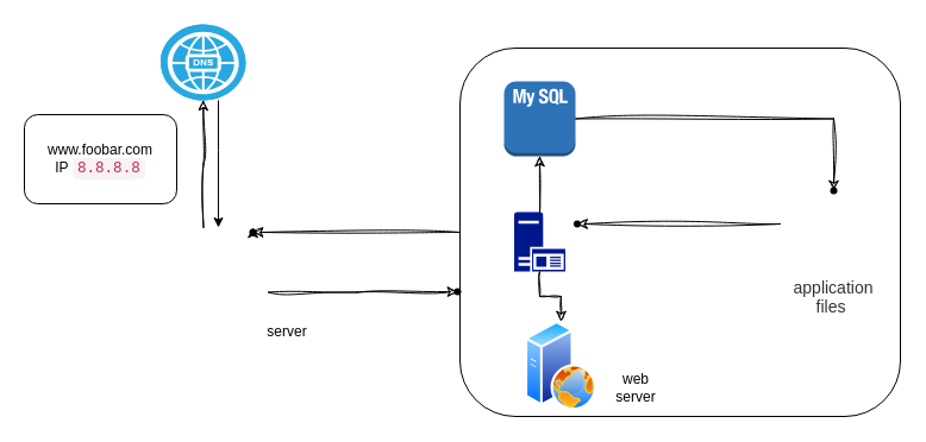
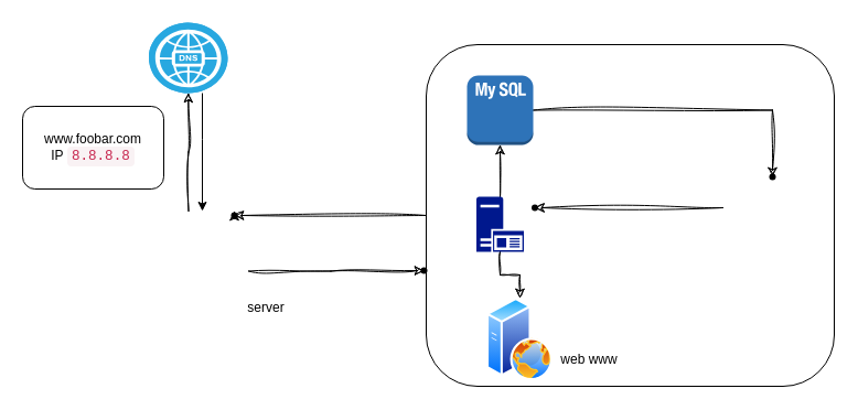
  <mxCell id="0" />
  <mxCell id="1" parent="0" />
  <mxCell id="2" value="" style="edgeStyle=orthogonalEdgeStyle;rounded=0;sketch=1;hachureGap=4;jiggle=2;curveFitting=1;orthogonalLoop=1;jettySize=auto;html=1;fontFamily=Helvetica;fontSize=12;fontColor=default;" edge="1" parent="1" source="3" target="18"><mxGeometry relative="1" as="geometry" /></mxCell>
  <mxCell id="3" value="" style="rounded=1;whiteSpace=wrap;html=1;direction=south;rotation=0;" vertex="1" parent="1"><mxGeometry x="386" y="40" width="370" height="310" as="geometry" /></mxCell>
  <mxCell id="4" style="edgeStyle=orthogonalEdgeStyle;rounded=0;orthogonalLoop=1;jettySize=auto;html=1;" edge="1" parent="1" source="5" target="8"><mxGeometry relative="1" as="geometry"><mxPoint x="428" y="141" as="targetPoint" /><Array as="points"><mxPoint x="183" y="126" /><mxPoint x="183" y="126" /></Array></mxGeometry></mxCell>
  <mxCell id="5" value="" style="fillColor=#28A8E0;verticalLabelPosition=bottom;sketch=0;html=1;strokeColor=#ffffff;verticalAlign=top;align=center;points=[[0.145,0.145,0],[0.5,0,0],[0.855,0.145,0],[1,0.5,0],[0.855,0.855,0],[0.5,1,0],[0.145,0.855,0],[0,0.5,0]];pointerEvents=1;shape=mxgraph.cisco_safe.compositeIcon;bgIcon=ellipse;resIcon=mxgraph.cisco_safe.capability.dns;" vertex="1" parent="1"><mxGeometry x="134.5" y="20" width="71.5" height="64" as="geometry" /></mxCell>
  <mxCell id="6" value="" style="edgeStyle=orthogonalEdgeStyle;rounded=0;sketch=1;hachureGap=4;jiggle=2;curveFitting=1;orthogonalLoop=1;jettySize=auto;html=1;fontFamily=Helvetica;fontSize=12;fontColor=default;" edge="1" parent="1" source="8" target="19"><mxGeometry relative="1" as="geometry" /></mxCell>
  <mxCell id="7" value="" style="edgeStyle=orthogonalEdgeStyle;rounded=0;sketch=1;hachureGap=4;jiggle=2;curveFitting=1;orthogonalLoop=1;jettySize=auto;html=1;fontFamily=Helvetica;fontSize=12;fontColor=default;" edge="1" parent="1" source="8" target="5"><mxGeometry relative="1" as="geometry" /></mxCell>
  <mxCell id="8" value="" style="shape=image;html=1;verticalAlign=top;verticalLabelPosition=bottom;labelBackgroundColor=#ffffff;imageAspect=0;aspect=fixed;image=https://cdn1.iconfinder.com/data/icons/nuvola2/128x128/apps/mycomputer.png" vertex="1" parent="1"><mxGeometry x="116" y="191" width="109" height="109" as="geometry" /></mxCell>
  <mxCell id="9" value="" style="edgeStyle=orthogonalEdgeStyle;rounded=0;sketch=1;hachureGap=4;jiggle=2;curveFitting=1;orthogonalLoop=1;jettySize=auto;html=1;fontFamily=Helvetica;fontSize=12;fontColor=default;" edge="1" parent="1" source="10" target="21"><mxGeometry relative="1" as="geometry" /></mxCell>
  <mxCell id="10" value="" style="outlineConnect=0;dashed=0;verticalLabelPosition=bottom;verticalAlign=top;align=center;html=1;shape=mxgraph.aws3.mysql_db_instance_2;fillColor=#2E73B8;gradientColor=none;" vertex="1" parent="1"><mxGeometry x="423" y="68" width="60" height="63" as="geometry" /></mxCell>
  <mxCell id="11" value="" style="edgeStyle=orthogonalEdgeStyle;rounded=0;sketch=1;hachureGap=4;jiggle=2;curveFitting=1;orthogonalLoop=1;jettySize=auto;html=1;fontFamily=Helvetica;fontSize=12;fontColor=default;" edge="1" parent="1" source="13" target="10"><mxGeometry relative="1" as="geometry" /></mxCell>
  <mxCell id="12" value="" style="edgeStyle=orthogonalEdgeStyle;rounded=0;sketch=1;hachureGap=4;jiggle=2;curveFitting=1;orthogonalLoop=1;jettySize=auto;html=1;fontFamily=Helvetica;fontSize=12;fontColor=default;" edge="1" parent="1" source="13" target="14"><mxGeometry relative="1" as="geometry" /></mxCell>
  <mxCell id="13" value="" style="sketch=0;aspect=fixed;pointerEvents=1;shadow=0;dashed=0;html=1;strokeColor=none;labelPosition=center;verticalLabelPosition=bottom;verticalAlign=top;align=center;fillColor=#00188D;shape=mxgraph.mscae.enterprise.application_server2" vertex="1" parent="1"><mxGeometry x="431.5" y="178" width="43" height="50" as="geometry" /></mxCell>
  <mxCell id="14" value="" style="image;aspect=fixed;perimeter=ellipsePerimeter;html=1;align=center;shadow=0;dashed=0;spacingTop=3;image=img/lib/active_directory/web_server.svg;" vertex="1" parent="1"><mxGeometry x="441" y="270" width="60" height="75" as="geometry" /></mxCell>
  <mxCell id="15" value="" style="edgeStyle=orthogonalEdgeStyle;rounded=0;sketch=1;hachureGap=4;jiggle=2;curveFitting=1;orthogonalLoop=1;jettySize=auto;html=1;fontFamily=Helvetica;fontSize=12;fontColor=default;" edge="1" parent="1" source="16" target="20"><mxGeometry relative="1" as="geometry" /></mxCell>
  <mxCell id="16" value="" style="shape=image;html=1;verticalAlign=top;verticalLabelPosition=bottom;labelBackgroundColor=#ffffff;imageAspect=0;aspect=fixed;image=https://cdn1.iconfinder.com/data/icons/100-basic-for-user-interface/32/73-files-128.png;imageBorder=none;imageBackground=none;" vertex="1" parent="1"><mxGeometry x="655" y="148" width="80" height="80" as="geometry" /></mxCell>
  <mxCell id="17" value="" style="edgeStyle=orthogonalEdgeStyle;rounded=0;sketch=1;hachureGap=4;jiggle=2;curveFitting=1;orthogonalLoop=1;jettySize=auto;html=1;fontFamily=Helvetica;fontSize=12;fontColor=default;" edge="1" parent="1" source="18" target="8"><mxGeometry relative="1" as="geometry"><Array as="points"><mxPoint x="198" y="205" /><mxPoint x="198" y="205" /></Array></mxGeometry></mxCell>
  <mxCell id="18" value="" style="shape=waypoint;sketch=0;size=6;pointerEvents=1;points=[];fillColor=default;resizable=0;rotatable=0;perimeter=centerPerimeter;snapToPoint=1;rounded=1;" vertex="1" parent="1"><mxGeometry x="202" y="185" width="20" height="20" as="geometry" /></mxCell>
  <mxCell id="19" value="" style="shape=waypoint;sketch=0;size=6;pointerEvents=1;points=[];fillColor=default;resizable=0;rotatable=0;perimeter=centerPerimeter;snapToPoint=1;verticalAlign=top;labelBackgroundColor=#ffffff;" vertex="1" parent="1"><mxGeometry x="374" y="235" width="20" height="20" as="geometry" /></mxCell>
  <mxCell id="20" value="" style="shape=waypoint;sketch=0;size=6;pointerEvents=1;points=[];fillColor=default;resizable=0;rotatable=0;perimeter=centerPerimeter;snapToPoint=1;verticalAlign=top;labelBackgroundColor=#ffffff;" vertex="1" parent="1"><mxGeometry x="474.5" y="178" width="20" height="20" as="geometry" /></mxCell>
  <mxCell id="21" value="" style="shape=waypoint;sketch=0;size=6;pointerEvents=1;points=[];fillColor=#2E73B8;resizable=0;rotatable=0;perimeter=centerPerimeter;snapToPoint=1;verticalAlign=top;dashed=0;gradientColor=none;" vertex="1" parent="1"><mxGeometry x="690" y="150" width="20" height="20" as="geometry" /></mxCell>
  <mxCell id="22" value="www.foobar.com&lt;br&gt;IP&amp;nbsp;&lt;code style=&quot;box-sizing: border-box; font-family: Menlo, Monaco, Consolas, &amp;quot;Courier New&amp;quot;, monospace; font-size: 12.6px; padding: 2px 4px; color: rgb(199, 37, 78); background-color: rgb(249, 242, 244); border-radius: 4px; text-align: left;&quot;&gt;8.8.8.8&lt;/code&gt;" style="rounded=1;whiteSpace=wrap;html=1;strokeColor=default;align=center;verticalAlign=middle;fontFamily=Helvetica;fontSize=12;fontColor=default;fillColor=default;" vertex="1" parent="1"><mxGeometry x="20" y="96" width="128" height="75" as="geometry" /></mxCell>
  <mxCell id="23" value="server" style="text;strokeColor=none;align=center;fillColor=none;html=1;verticalAlign=middle;whiteSpace=wrap;rounded=0;fontFamily=Helvetica;fontSize=12;fontColor=default;" vertex="1" parent="1"><mxGeometry x="211" y="264" width="60" height="30" as="geometry" /></mxCell>
- <mxCell id="24" value="web server" style="text;strokeColor=none;align=center;fillColor=none;html=1;verticalAlign=middle;whiteSpace=wrap;rounded=0;fontFamily=Helvetica;fontSize=12;fontColor=default;" vertex="1" parent="1"><mxGeometry x="504" y="311" width="60" height="30" as="geometry" /></mxCell>
- <mxCell id="25" value="&#10;&lt;span style=&quot;color: rgb(51, 51, 51); font-family: aktiv-grotesk, sans-serif; font-size: 14px; font-style: normal; font-variant-ligatures: normal; font-variant-caps: normal; font-weight: 400; letter-spacing: normal; orphans: 2; text-align: left; text-indent: 0px; text-transform: none; widows: 2; word-spacing: 0px; -webkit-text-stroke-width: 0px; background-color: rgb(255, 255, 255); text-decoration-thickness: initial; text-decoration-style: initial; text-decoration-color: initial; float: none; display: inline !important;&quot;&gt;application files&lt;span&gt;&amp;nbsp;&lt;/span&gt;&lt;/span&gt;&#10;&#10;" style="text;strokeColor=none;align=center;fillColor=none;html=1;verticalAlign=middle;whiteSpace=wrap;rounded=0;fontFamily=Helvetica;fontSize=12;fontColor=default;" vertex="1" parent="1"><mxGeometry x="670" y="244" width="60" height="26" as="geometry" /></mxCell>
+ <mxCell id="24" value="web www" style="text;strokeColor=none;align=center;fillColor=none;html=1;verticalAlign=middle;whiteSpace=wrap;rounded=0;fontFamily=Helvetica;fontSize=12;fontColor=default;" vertex="1" parent="1"><mxGeometry x="504" y="311" width="60" height="30" as="geometry" /></mxCell>
